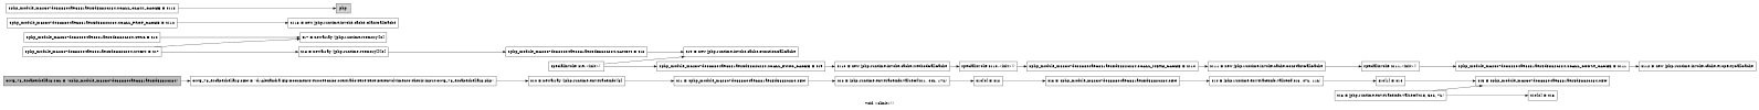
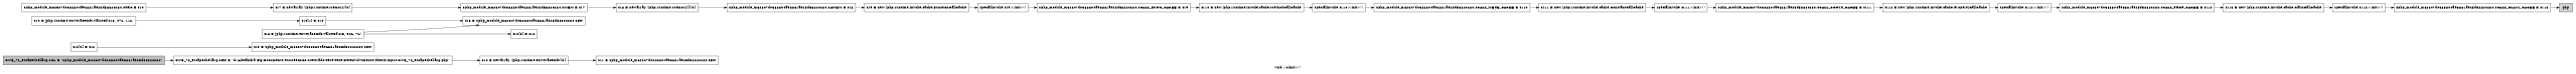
  digraph {
    label="void <clinit>()"
    rankdir=LR
    node [shape=box]
    n1 [fillcolor=gray label="CWE_78_escapeshellarg.$CL = \"$php_module_m623c7d0388804a96881ae25d5882c284\"" style=filled]
    n2 [label="CWE_78_escapeshellarg.$FN = \"d:\\Alexandra Fig\\Documents\\T\u00e9cnico\\Mestrado\\Tese\\Tese\\Desenvolvimento\\Thesis\\input\\CWE_78_escapeshellarg.php\""]
    n3 [label="$r0 = newarray (jphp.runtime.env.TraceInfo)[3]"]
    n4 [label="$r1 = $php_module_m623c7d0388804a96881ae25d5882c284.$FN"]
-   n5 [label="$r2 = jphp.runtime.env.TraceInfo.valueOf($r1, 44L, 17L)"]
    n6 [label="$r0[0] = $r2"]
    n7 [label="$r3 = $php_module_m623c7d0388804a96881ae25d5882c284.$FN"]
    n8 [label="$r4 = jphp.runtime.env.TraceInfo.valueOf($r3, 47L, 11L)"]
    n9 [label="$r0[1] = $r4"]
    n10 [label="$r5 = $php_module_m623c7d0388804a96881ae25d5882c284.$FN"]
    n11 [label="$r6 = jphp.runtime.env.TraceInfo.valueOf($r5, 52L, 7L)"]
    n12 [label="$r0[2] = $r6"]
    n13 [label="$php_module_m623c7d0388804a96881ae25d5882c284.$TRC = $r0"]
    n14 [label="$r7 = newarray (jphp.runtime.Memory)[0]"]
    n15 [label="$php_module_m623c7d0388804a96881ae25d5882c284.$MEM = $r7"]
    n16 [label="$r8 = newarray (jphp.runtime.Memory[])[0]"]
    n17 [label="$php_module_m623c7d0388804a96881ae25d5882c284.$AMEM = $r8"]
    n18 [label="$r9 = new jphp.runtime.invoke.cache.FunctionCallCache"]
    n19 [label="specialinvoke $r9.<init>()"]
    n20 [label="$php_module_m623c7d0388804a96881ae25d5882c284.$CALL_FUNC_CACHE = $r9"]
    n21 [label="$r10 = new jphp.runtime.invoke.cache.MethodCallCache"]
    n22 [label="specialinvoke $r10.<init>()"]
    n23 [label="$php_module_m623c7d0388804a96881ae25d5882c284.$CALL_METH_CACHE = $r10"]
    n24 [label="$r11 = new jphp.runtime.invoke.cache.ConstantCallCache"]
    n25 [label="specialinvoke $r11.<init>()"]
    n26 [label="$php_module_m623c7d0388804a96881ae25d5882c284.$CALL_CONST_CACHE = $r11"]
    n27 [label="$r12 = new jphp.runtime.invoke.cache.PropertyCallCache"]
+   n28 [label="specialinvoke $r12.<init>()"]
    n29 [label="$php_module_m623c7d0388804a96881ae25d5882c284.$CALL_PROP_CACHE = $r12"]
    n30 [label="$r13 = new jphp.runtime.invoke.cache.ClassCallCache"]
+   n31 [label="specialinvoke $r13.<init>()"]
    n32 [label="$php_module_m623c7d0388804a96881ae25d5882c284.$CALL_CLASS_CACHE = $r13"]
    n33 [fillcolor=lightgray label=php style=filled]
    n1 -> n2
    n2 -> n3
    n3 -> n4
-   n4 -> n5
-   n5 -> n6
    n6 -> n7
-   n7 -> n8
    n8 -> n9
    n9 -> n10
    n11 -> n10
    n11 -> n12
    n13 -> n14
-   n15 -> n14
+   n14 -> n15
    n15 -> n16
    n16 -> n17
    n17 -> n18
-   n19 -> n18
+   n18 -> n19
    n19 -> n20
    n20 -> n21
    n21 -> n22
    n22 -> n23
    n23 -> n24
    n24 -> n25
    n25 -> n26
    n26 -> n27
+   n27 -> n28
+   n28 -> n29
    n29 -> n30
+   n30 -> n31
+   n31 -> n32
    n32 -> n33
  }
